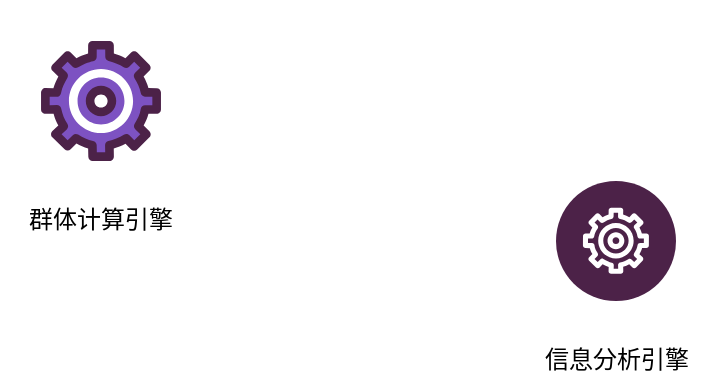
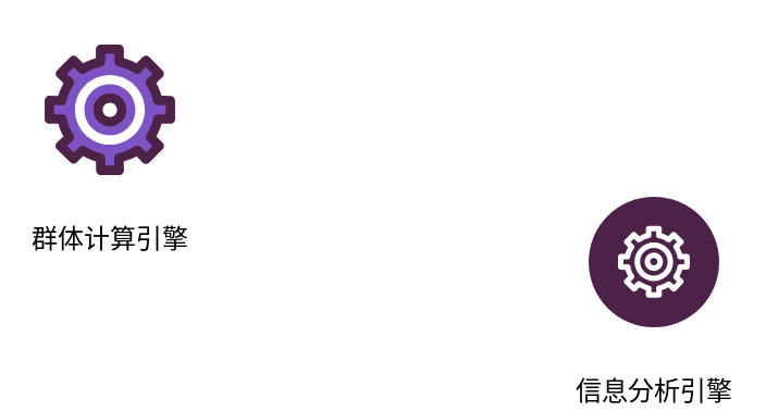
  <mxCell id="0" />
  <mxCell id="1" parent="0" />
  <mxCell id="2" value="群体计算引擎" style="verticalLabelPosition=bottom;aspect=fixed;html=1;shape=mxgraph.salesforce.manufacturing;" vertex="1" parent="1"><mxGeometry x="20" y="20" width="60" height="60" as="geometry" /></mxCell>
- <mxCell id="3" value="信息分析引擎" style="verticalLabelPosition=bottom;aspect=fixed;html=1;shape=mxgraph.salesforce.manufacturing2;" vertex="1" parent="1"><mxGeometry x="270" y="90" width="75" height="60" as="geometry" /></mxCell>
+ <mxCell id="3" value="信息分析引擎" style="verticalLabelPosition=bottom;aspect=fixed;html=1;shape=mxgraph.salesforce.manufacturing2;" vertex="1" parent="1"><mxGeometry x="270" y="90" width="60" height="60" as="geometry" /></mxCell>
